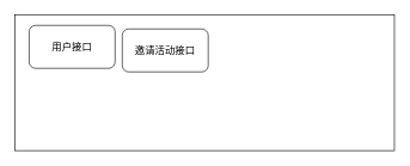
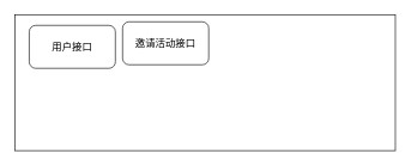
  <mxCell id="0" />
  <mxCell id="1" parent="0" />
  <mxCell id="2" value="" style="rounded=0;whiteSpace=wrap;html=1;" vertex="1" parent="1"><mxGeometry x="20" y="20" width="530" height="190" as="geometry" /></mxCell>
  <mxCell id="3" value="&lt;span style=&quot;font-size: 14px&quot;&gt;用户接口&lt;/span&gt;" style="rounded=1;whiteSpace=wrap;html=1;" vertex="1" parent="1"><mxGeometry x="40" y="35" width="120" height="60" as="geometry" /></mxCell>
- <mxCell id="4" value="&lt;font style=&quot;font-size: 14px&quot;&gt;邀请活动接口&lt;/font&gt;" style="rounded=1;whiteSpace=wrap;html=1;" vertex="1" parent="1"><mxGeometry x="170" y="40" width="120" height="60" as="geometry" /></mxCell>
+ <mxCell id="4" value="&lt;font style=&quot;font-size: 14px&quot;&gt;邀请活动接口&lt;/font&gt;" style="rounded=1;whiteSpace=wrap;html=1;" vertex="1" parent="1"><mxGeometry x="170" y="30" width="120" height="60" as="geometry" /></mxCell>
